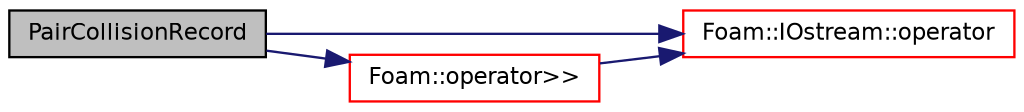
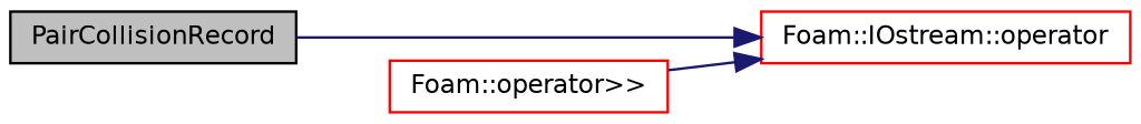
  digraph {
    rankdir=LR
    node [color=red fontname=Helvetica fontsize=10 shape=record]
    edge [color=midnightblue fontname=Helvetica fontsize=10 labelfontname=Helvetica labelfontsize=10 style=solid]
    n1 [color=black fillcolor=grey75 fontcolor=black height=0.2 label=PairCollisionRecord style=filled width=0.4]
    n2 [height=0.2 label="Foam::IOstream::operator" width=0.4]
    n3 [height=0.2 label="Foam::operator\>\>" width=0.4]
    n1 -> n2
-   n1 -> n3
    n3 -> n2
  }
